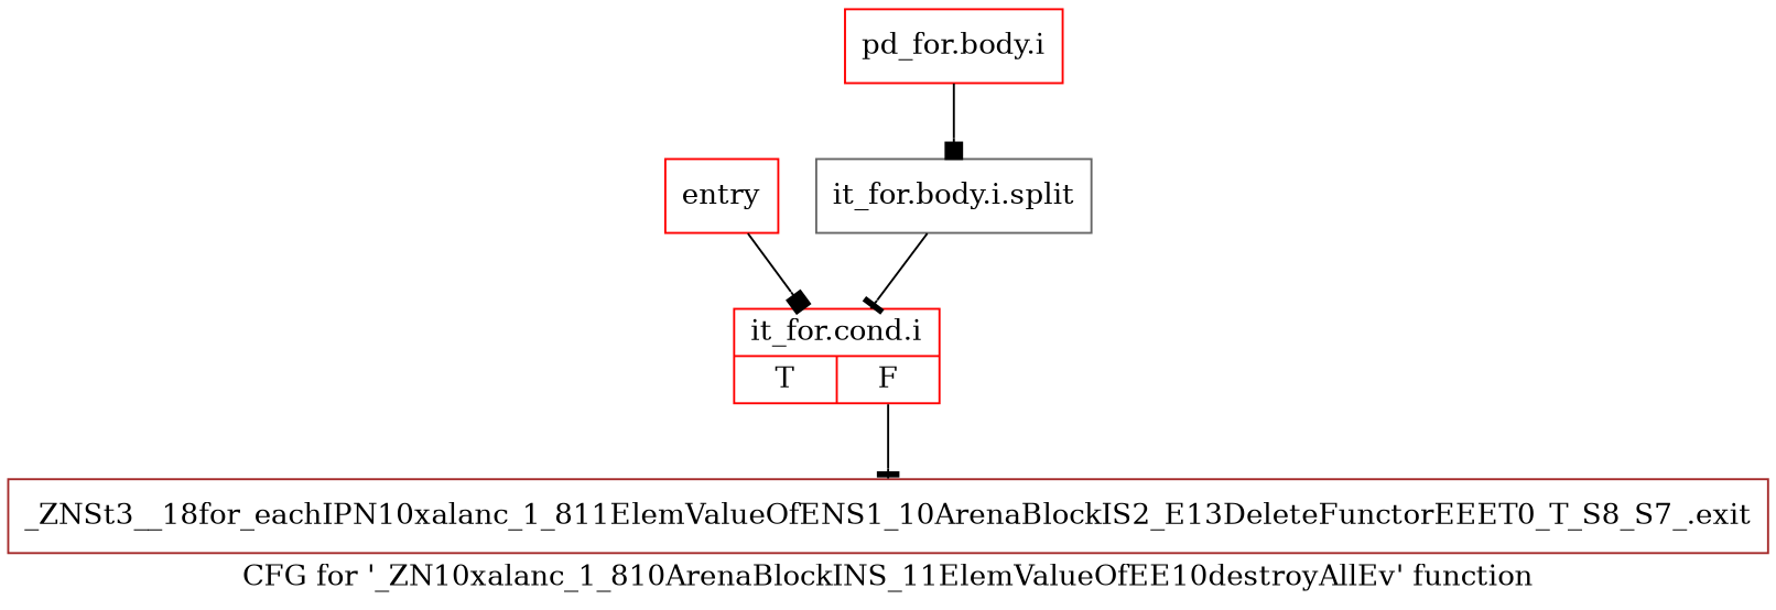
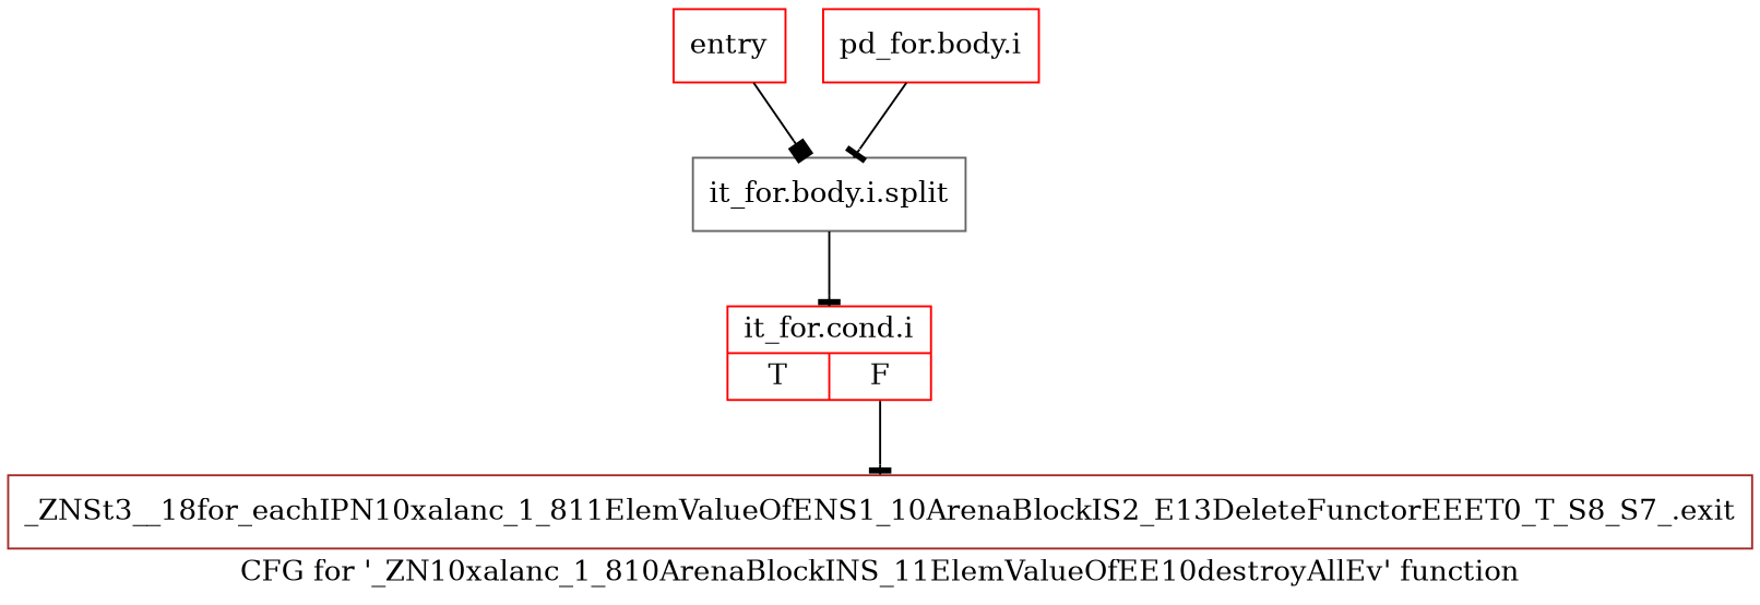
  digraph {
    label="CFG for '_ZN10xalanc_1_810ArenaBlockINS_11ElemValueOfEE10destroyAllEv' function"
    node [color=red shape=record]
    edge [arrowhead=box]
    n1 [label="{entry}"]
    n2 [label="{it_for.cond.i|{<s0>T|<s1>F}}"]
    n3 [color=brown label="{_ZNSt3__18for_eachIPN10xalanc_1_811ElemValueOfENS1_10ArenaBlockIS2_E13DeleteFunctorEEET0_T_S8_S7_.exit}"]
    n4 [label="{pd_for.body.i}"]
    n5 [color=gray40 label="{it_for.body.i.split}"]
-   n1 -> n2
+   n1 -> n5
    n2 -> n3 [arrowhead=tee tailport=s1]
-   n4 -> n5
+   n4 -> n5 [arrowhead=tee]
    n5 -> n2 [arrowhead=tee]
  }
